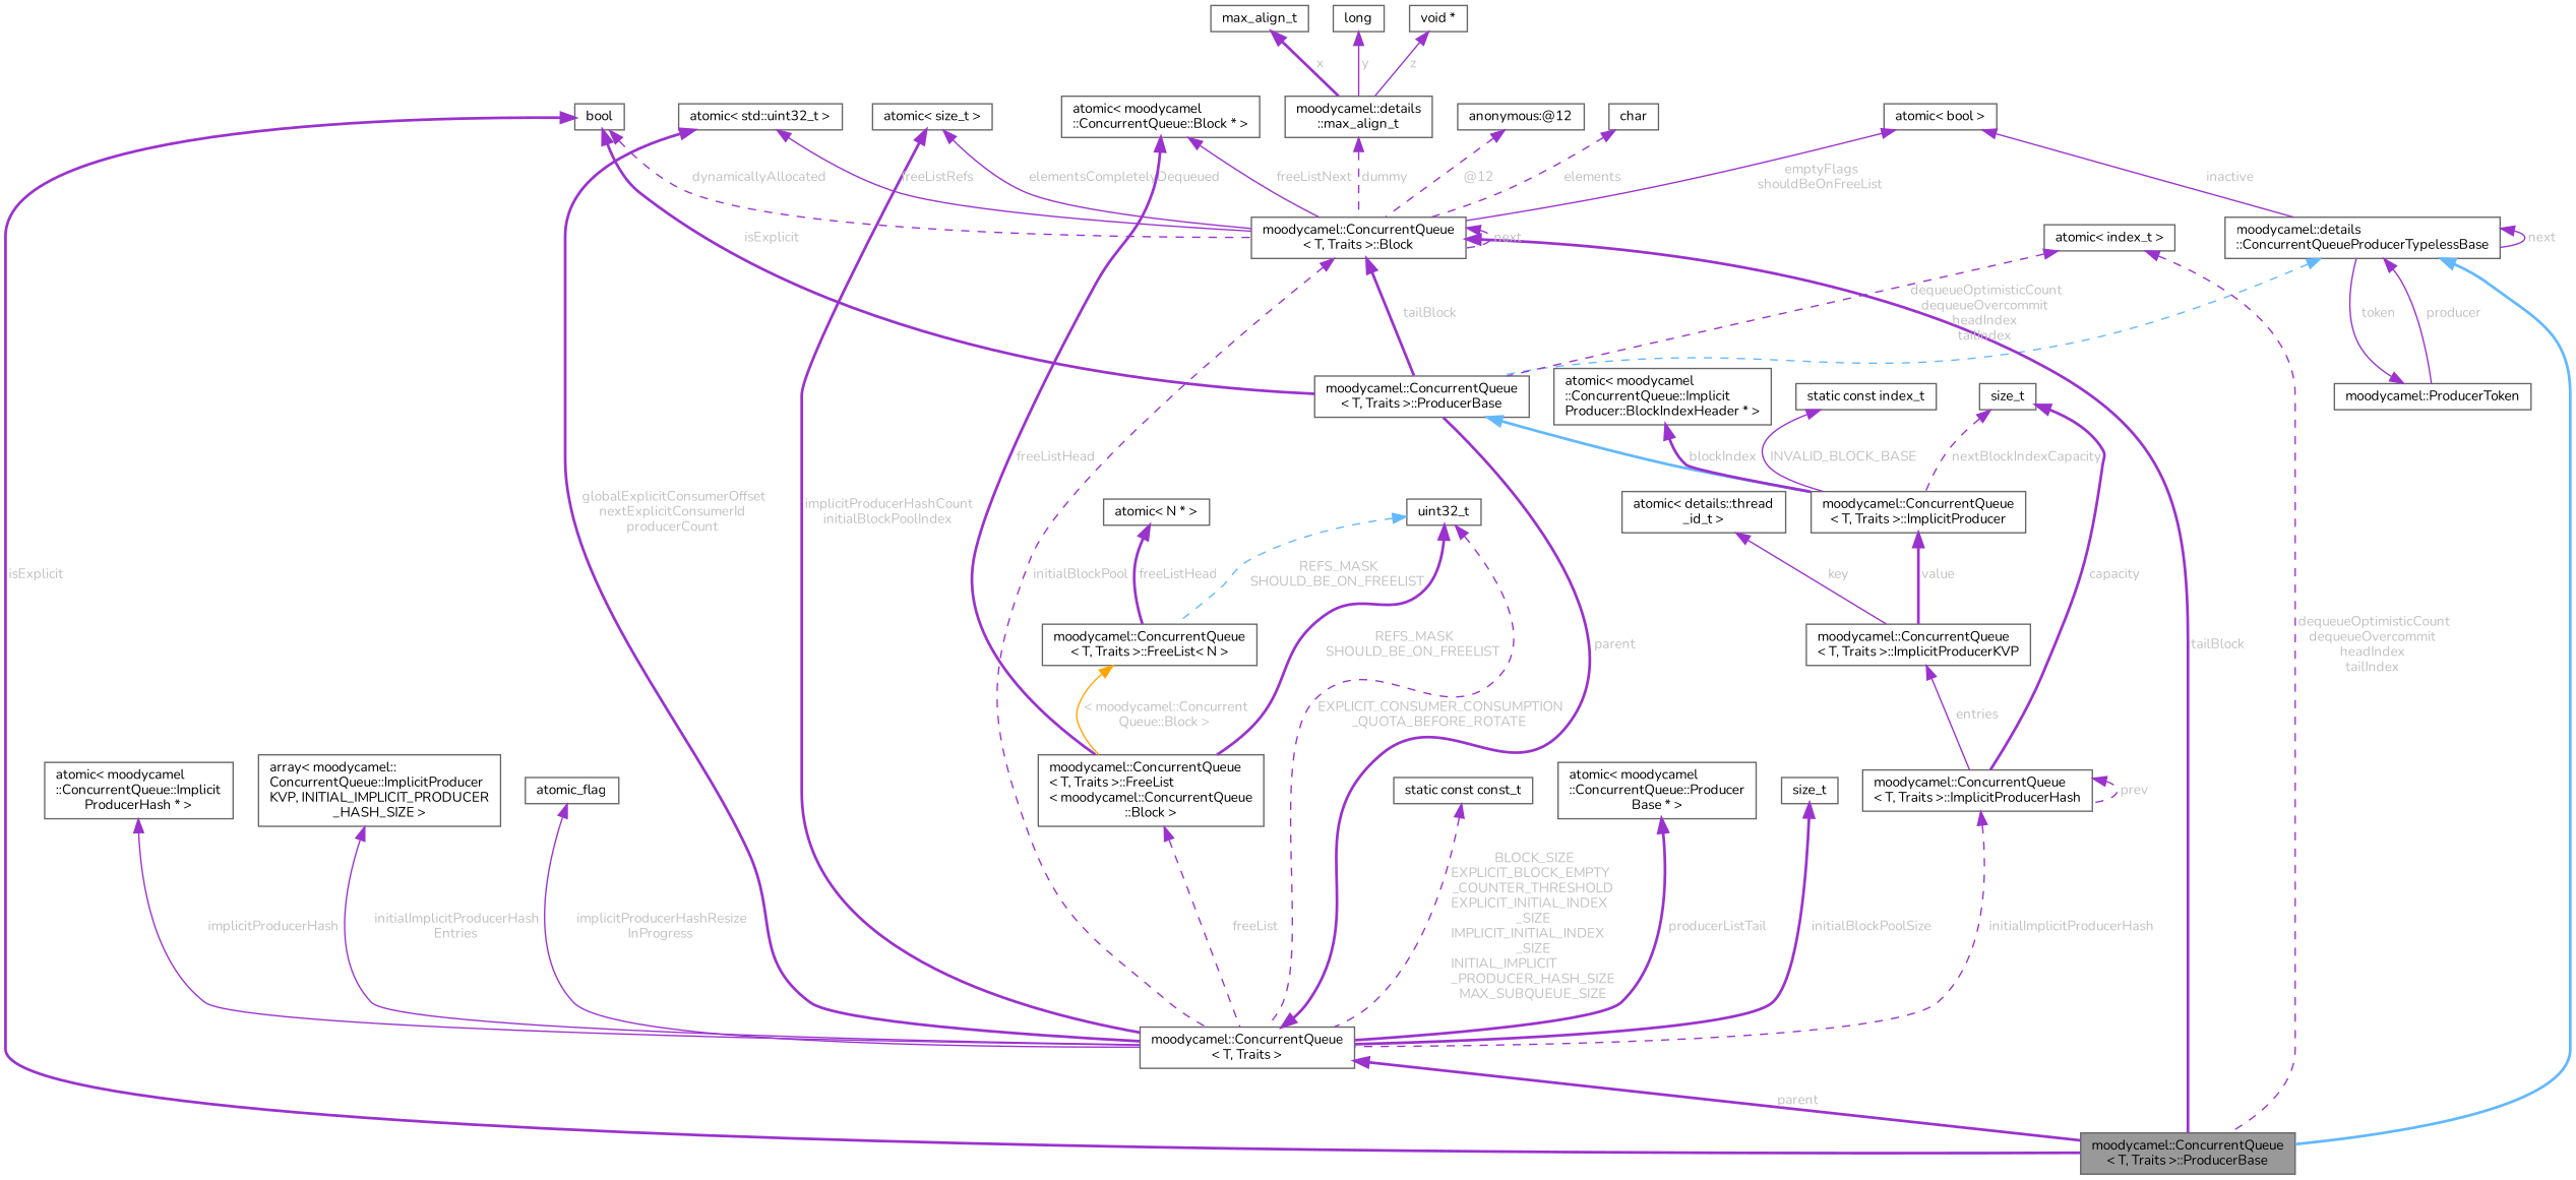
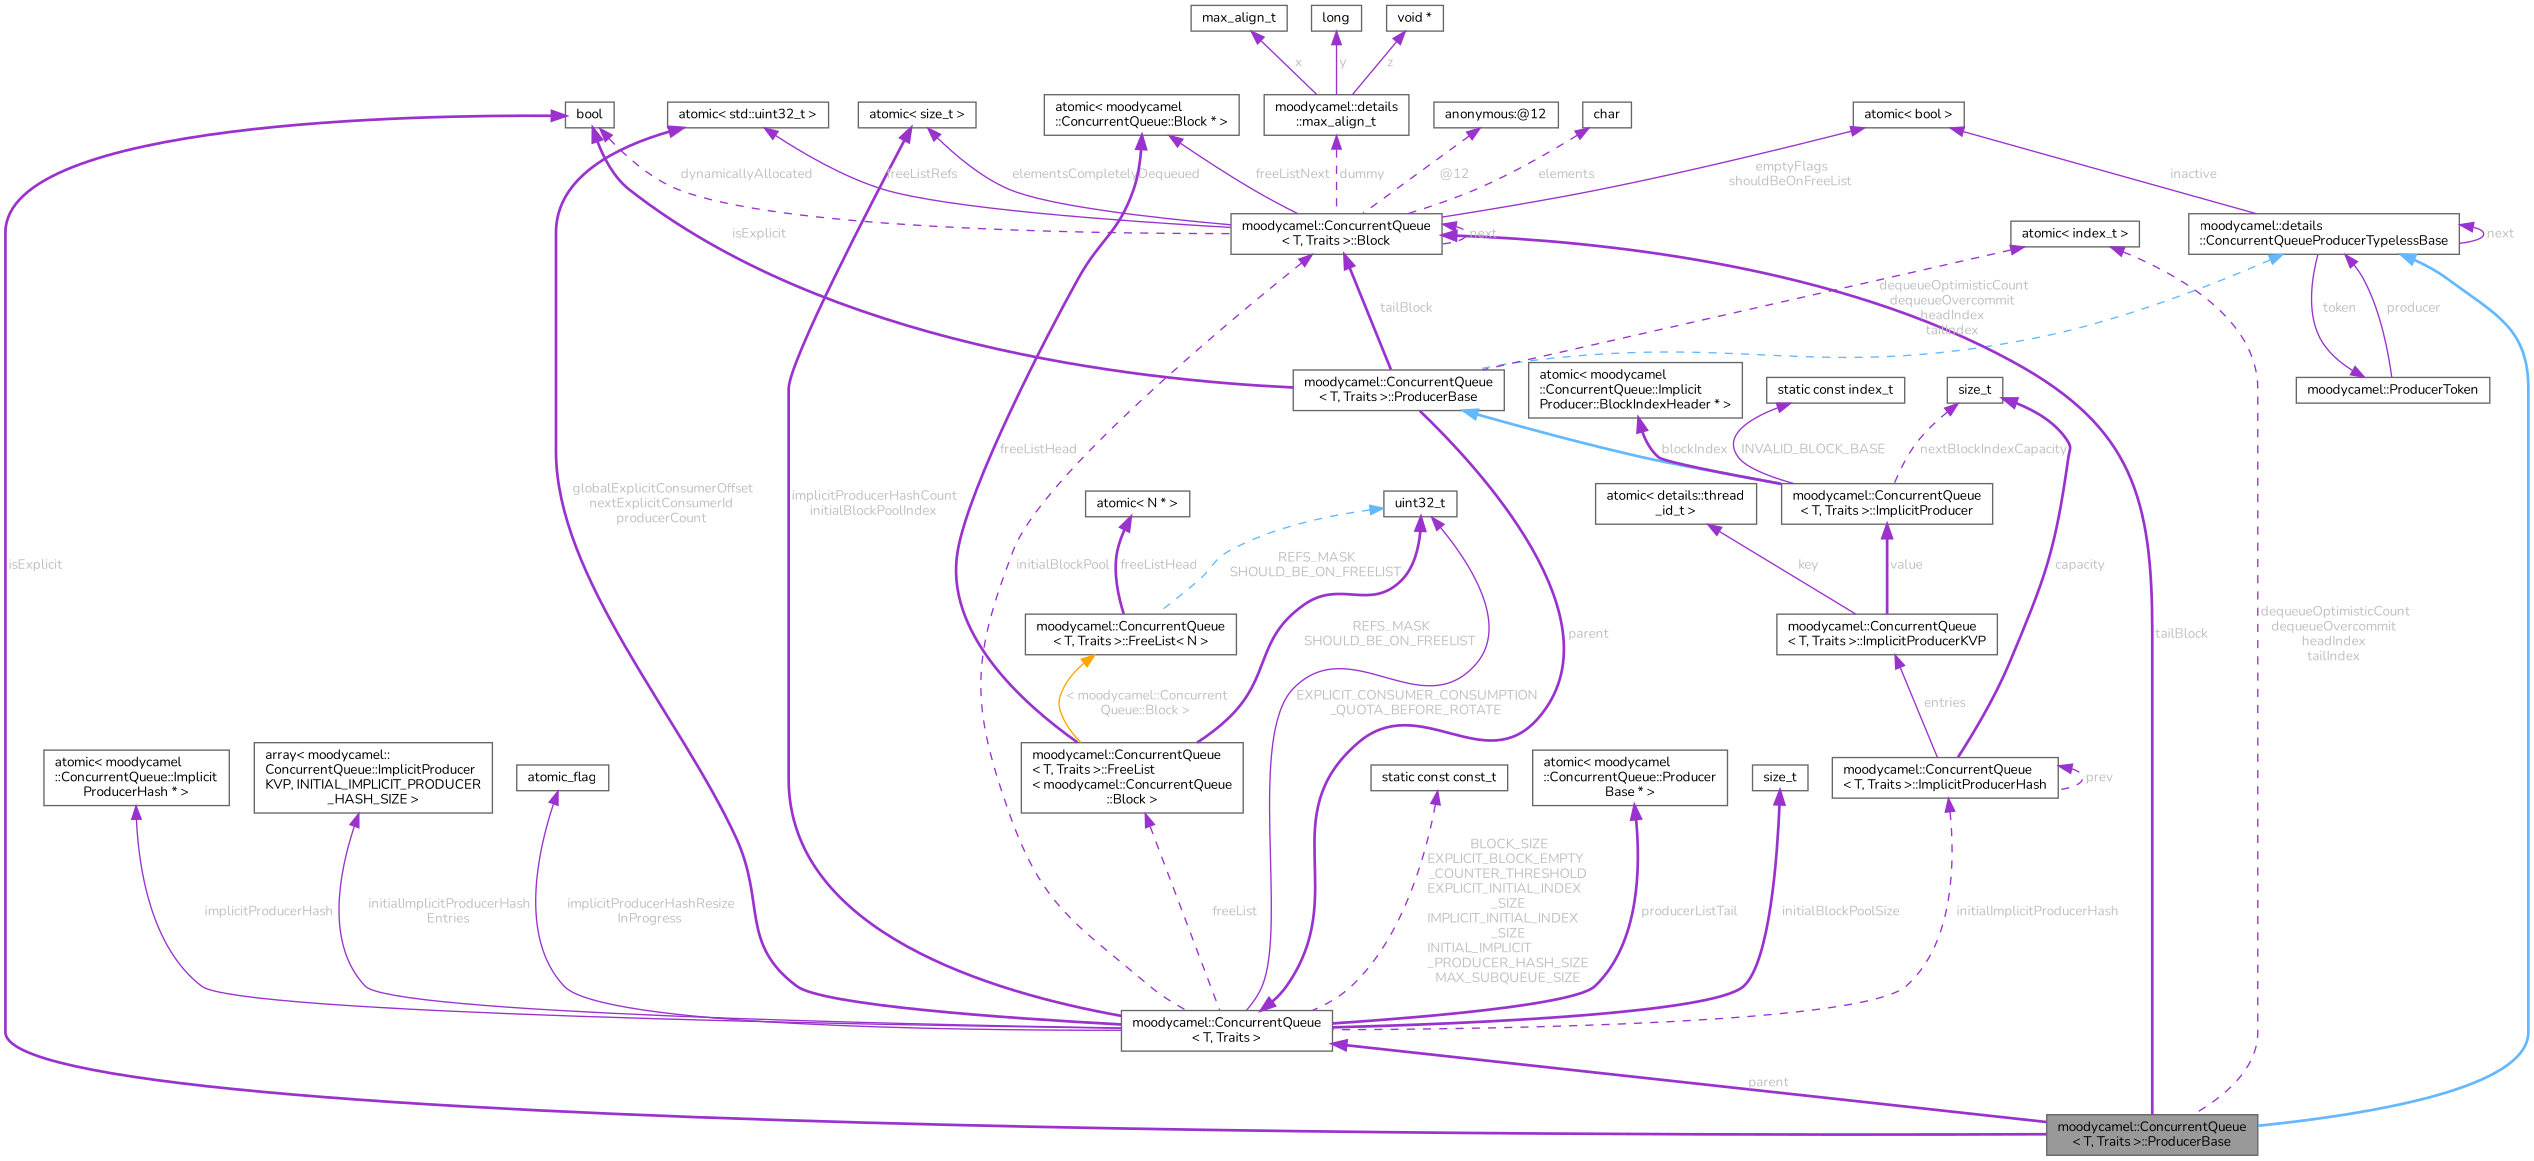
  digraph {
    fontname=Nunito
    rankdir=TB
    node [color=gray40 fillcolor=white fontname=Nunito fontsize=10 shape=box style=filled]
    edge [color=darkorchid3 dir=back fontname=Nunito fontsize=10 labelfontname=Helvetica labelfontsize=10 style=bold fontcolor=grey]
    n1 [fillcolor=grey60 fontcolor=black height=0.2 label="moodycamel::ConcurrentQueue\l\< T, Traits \>::ProducerBase" width=0.4]
    n2 [height=0.2 label="moodycamel::details\l::ConcurrentQueueProducerTypelessBase" width=0.4]
    n3 [height=0.2 label="moodycamel::ProducerToken" width=0.4]
    n4 [height=0.2 label="moodycamel::ConcurrentQueue\l\< T, Traits \>::ProducerBase" width=0.4]
    n5 [height=0.2 label="moodycamel::ConcurrentQueue\l\< T, Traits \>::ImplicitProducer" width=0.4]
    n6 [height=0.2 label="atomic\< bool \>" width=0.4]
    n7 [height=0.2 label="moodycamel::ConcurrentQueue\l\< T, Traits \>::Block" width=0.4]
    n8 [height=0.2 label="moodycamel::ConcurrentQueue\l\< T, Traits \>" width=0.4]
    n9 [height=0.2 label="atomic\< index_t \>" width=0.4]
    n10 [height=0.2 label=char width=0.4]
    n11 [height=0.2 label="moodycamel::details\l::max_align_t" width=0.4]
    n12 [height=0.2 label=max_align_t width=0.4]
    n13 [height=0.2 label=long width=0.4]
    n14 [height=0.2 label="void *" width=0.4]
    n15 [height=0.2 label="anonymous:@12" width=0.4]
    n16 [height=0.2 label="atomic\< size_t \>" width=0.4]
    n17 [height=0.2 label="atomic\< std::uint32_t \>" width=0.4]
    n18 [height=0.2 label="atomic\< moodycamel\l::ConcurrentQueue::Block * \>" width=0.4]
    n19 [height=0.2 label="moodycamel::ConcurrentQueue\l\< T, Traits \>::FreeList\l\< moodycamel::ConcurrentQueue\l::Block \>" width=0.4]
    n20 [height=0.2 label=bool width=0.4]
    n21 [height=0.2 label="static const const_t" width=0.4]
    n22 [height=0.2 label=uint32_t width=0.4]
    n23 [height=0.2 label="moodycamel::ConcurrentQueue\l\< T, Traits \>::FreeList\< N \>" width=0.4]
    n24 [height=0.2 label="atomic\< moodycamel\l::ConcurrentQueue::Producer\lBase * \>" width=0.4]
    n25 [height=0.2 label=size_t width=0.4]
    n26 [height=0.2 label="atomic\< N * \>" width=0.4]
    n27 [height=0.2 label="atomic\< moodycamel\l::ConcurrentQueue::Implicit\lProducerHash * \>" width=0.4]
    n28 [height=0.2 label="moodycamel::ConcurrentQueue\l\< T, Traits \>::ImplicitProducerHash" width=0.4]
    n29 [height=0.2 label=size_t width=0.4]
    n30 [height=0.2 label="moodycamel::ConcurrentQueue\l\< T, Traits \>::ImplicitProducerKVP" width=0.4]
    n31 [height=0.2 label="atomic\< details::thread\l_id_t \>" width=0.4]
    n32 [height=0.2 label="static const index_t" width=0.4]
    n33 [height=0.2 label="atomic\< moodycamel\l::ConcurrentQueue::Implicit\lProducer::BlockIndexHeader * \>" width=0.4]
    n34 [height=0.2 label="array\< moodycamel::\lConcurrentQueue::ImplicitProducer\lKVP, INITIAL_IMPLICIT_PRODUCER\l_HASH_SIZE \>" width=0.4]
    n35 [height=0.2 label=atomic_flag width=0.4]
    n2 -> n1 [color=steelblue1 fontcolor=""]
    n2 -> n2 [label=" next" style=solid]
    n2 -> n3 [label=" producer" style=solid]
    n2 -> n4 [color=steelblue1 style=dashed fontcolor=""]
    n3 -> n2 [label=" token" style=solid]
    n4 -> n5 [color=steelblue1 fontcolor=""]
    n5 -> n30 [label=" value"]
    n6 -> n2 [label=" inactive" style=solid]
    n6 -> n7 [label=" emptyFlags\nshouldBeOnFreeList" style=solid]
    n7 -> n1 [label=" tailBlock"]
    n7 -> n4 [label=" tailBlock"]
    n7 -> n7 [label=" next" style=dashed]
    n7 -> n8 [label=" initialBlockPool" style=dashed]
    n8 -> n1 [label=" parent"]
    n8 -> n4 [label=" parent"]
    n9 -> n1 [label=" dequeueOptimisticCount\ndequeueOvercommit\nheadIndex\ntailIndex" style=dashed]
    n9 -> n4 [label=" dequeueOptimisticCount\ndequeueOvercommit\nheadIndex\ntailIndex" style=dashed]
    n10 -> n7 [label=" elements" style=dashed]
    n11 -> n7 [label=" dummy" style=dashed]
-   n12 -> n11 [label=" x"]
+   n12 -> n11 [label=" x" style=solid]
    n13 -> n11 [label=" y" style=solid]
    n14 -> n11 [label=" z" style=solid]
    n15 -> n7 [label=" @12" style=dashed]
    n16 -> n7 [label=" elementsCompletelyDequeued" style=solid]
    n16 -> n8 [label=" implicitProducerHashCount\ninitialBlockPoolIndex"]
    n17 -> n7 [label=" freeListRefs" style=solid]
    n17 -> n8 [label=" globalExplicitConsumerOffset\nnextExplicitConsumerId\nproducerCount"]
    n18 -> n7 [label=" freeListNext" style=solid]
    n18 -> n19 [label=" freeListHead"]
    n19 -> n8 [label=" freeList" style=dashed]
    n20 -> n1 [label=" isExplicit"]
    n20 -> n4 [label=" isExplicit"]
    n20 -> n7 [label=" dynamicallyAllocated" style=dashed]
    n21 -> n8 [label=" BLOCK_SIZE\nEXPLICIT_BLOCK_EMPTY\l_COUNTER_THRESHOLD\nEXPLICIT_INITIAL_INDEX\l_SIZE\nIMPLICIT_INITIAL_INDEX\l_SIZE\nINITIAL_IMPLICIT\l_PRODUCER_HASH_SIZE\nMAX_SUBQUEUE_SIZE" style=dashed]
-   n22 -> n8 [label=" EXPLICIT_CONSUMER_CONSUMPTION\l_QUOTA_BEFORE_ROTATE" style=dashed]
+   n22 -> n8 [label=" EXPLICIT_CONSUMER_CONSUMPTION\l_QUOTA_BEFORE_ROTATE" style=solid]
    n22 -> n19 [label=" REFS_MASK\nSHOULD_BE_ON_FREELIST"]
    n22 -> n23 [color=steelblue1 label=" REFS_MASK\nSHOULD_BE_ON_FREELIST" style=dashed]
    n23 -> n19 [color=orange label=" \< moodycamel::Concurrent\lQueue::Block \>" style=solid]
    n24 -> n8 [label=" producerListTail"]
    n25 -> n8 [label=" initialBlockPoolSize"]
    n26 -> n23 [label=" freeListHead"]
    n27 -> n8 [label=" implicitProducerHash" style=solid]
    n28 -> n8 [label=" initialImplicitProducerHash" style=dashed]
    n28 -> n28 [label=" prev" style=dashed]
    n29 -> n5 [label=" nextBlockIndexCapacity" style=dashed]
    n29 -> n28 [label=" capacity"]
    n30 -> n28 [label=" entries" style=solid]
    n31 -> n30 [label=" key" style=solid]
    n32 -> n5 [label=" INVALID_BLOCK_BASE" style=solid]
    n33 -> n5 [label=" blockIndex"]
    n34 -> n8 [label=" initialImplicitProducerHash\lEntries" style=solid]
    n35 -> n8 [label=" implicitProducerHashResize\lInProgress" style=solid]
  }
